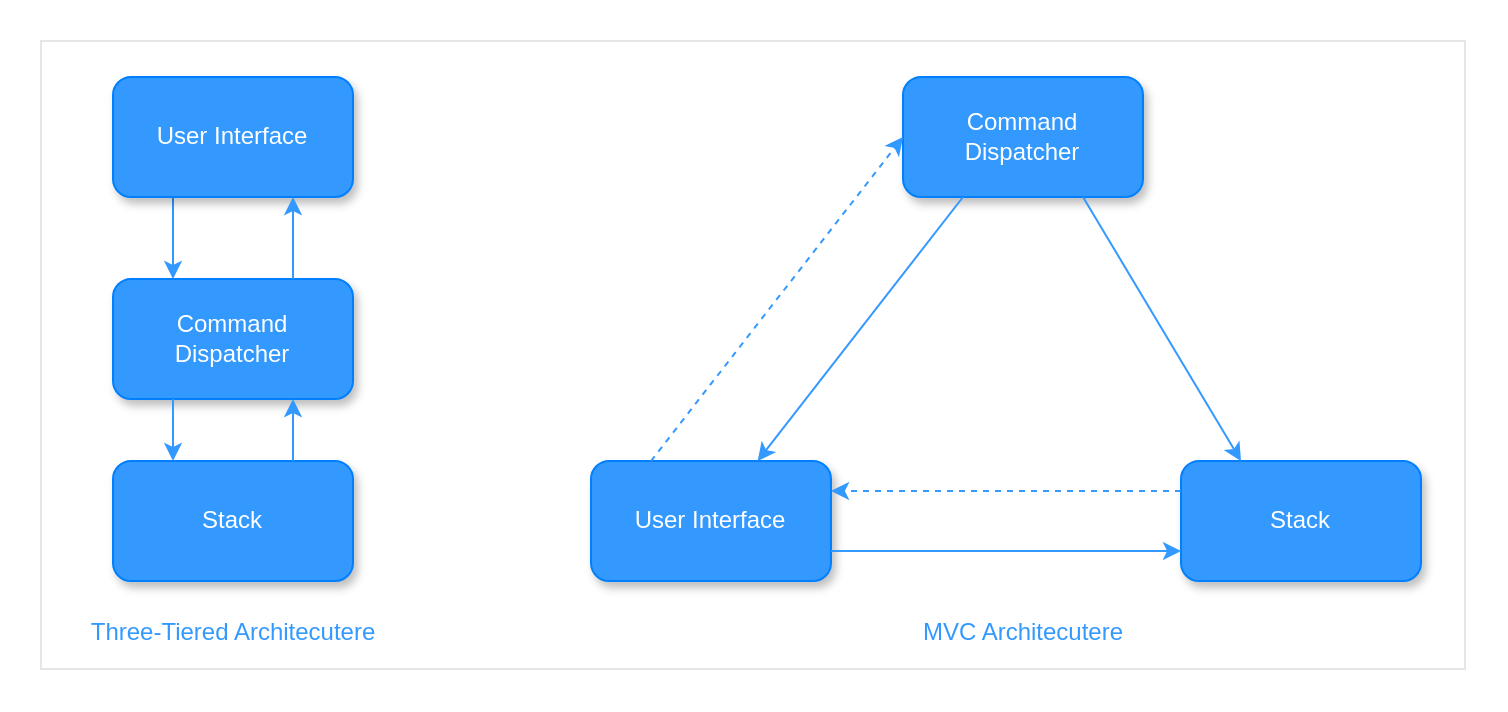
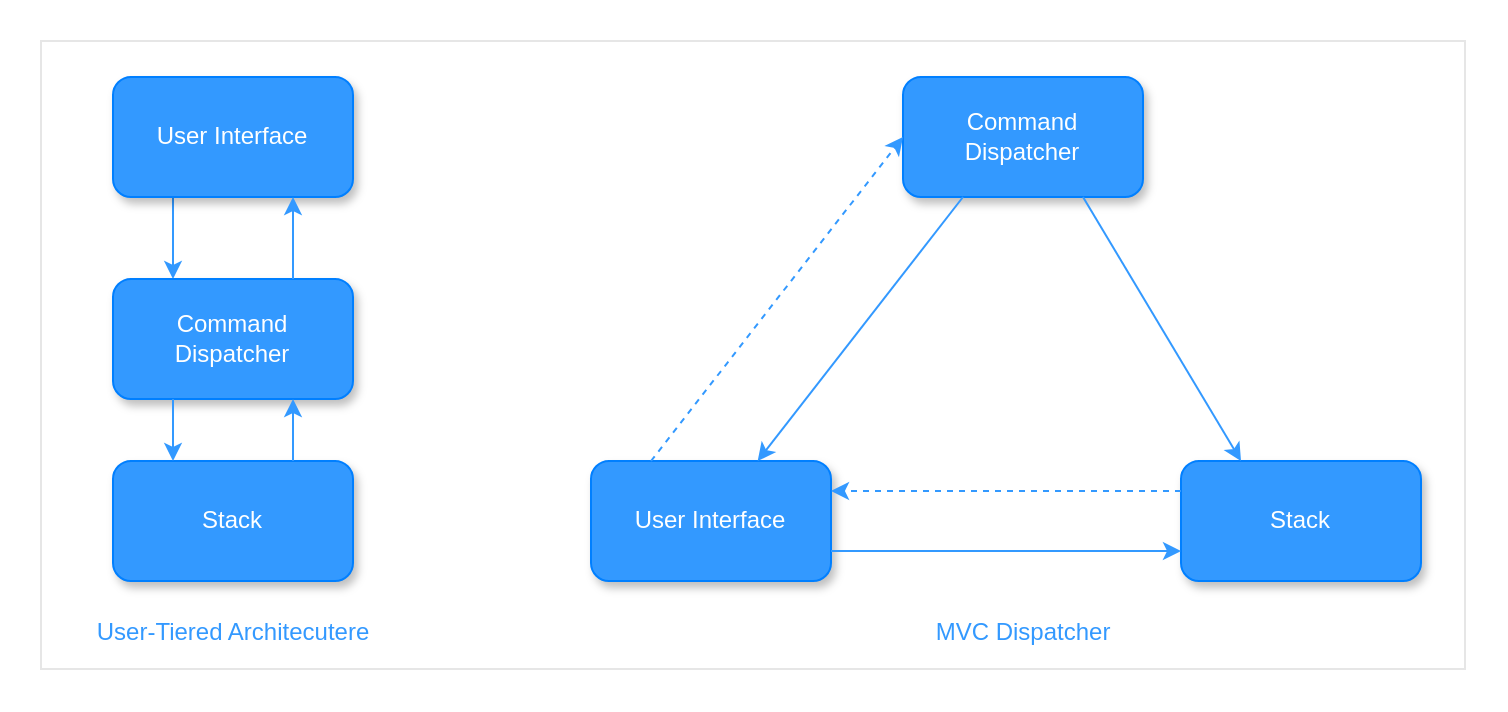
  <mxCell id="0" />
  <mxCell id="1" parent="0" />
  <mxCell id="2" value="" style="rounded=0;whiteSpace=wrap;html=1;fontColor=#007FFF;strokeColor=#E6E6E6;fillColor=none;" parent="1" vertex="1"><mxGeometry x="20" y="20" width="712" height="314" as="geometry" /></mxCell>
  <mxCell id="3" style="edgeStyle=orthogonalEdgeStyle;rounded=0;orthogonalLoop=1;jettySize=auto;html=1;fontColor=#3399FF;exitX=0.25;exitY=1;exitDx=0;exitDy=0;entryX=0.25;entryY=0;entryDx=0;entryDy=0;strokeColor=#3399FF;" parent="1" source="4" target="6" edge="1"><mxGeometry relative="1" as="geometry" /></mxCell>
  <mxCell id="4" value="&lt;font color=&quot;#ffffff&quot;&gt;User Interface&lt;/font&gt;" style="rounded=1;whiteSpace=wrap;html=1;strokeColor=#007FFF;fillColor=#3399FF;shadow=1;" parent="1" vertex="1"><mxGeometry x="56" y="38" width="120" height="60" as="geometry" /></mxCell>
  <mxCell id="5" value="&lt;font color=&quot;#ffffff&quot;&gt;Stack&lt;/font&gt;" style="rounded=1;whiteSpace=wrap;html=1;strokeColor=#007FFF;fillColor=#3399FF;shadow=1;" parent="1" vertex="1"><mxGeometry x="56" y="230" width="120" height="60" as="geometry" /></mxCell>
  <mxCell id="6" value="&lt;font color=&quot;#ffffff&quot;&gt;Command &lt;br&gt;Dispatcher&lt;/font&gt;" style="rounded=1;whiteSpace=wrap;html=1;strokeColor=#007FFF;fillColor=#3399FF;shadow=1;" parent="1" vertex="1"><mxGeometry x="56" y="139" width="120" height="60" as="geometry" /></mxCell>
  <mxCell id="7" style="edgeStyle=orthogonalEdgeStyle;rounded=0;orthogonalLoop=1;jettySize=auto;html=1;fontColor=#3399FF;exitX=0.75;exitY=0;exitDx=0;exitDy=0;entryX=0.75;entryY=1;entryDx=0;entryDy=0;strokeColor=#3399FF;" parent="1" source="5" target="6" edge="1"><mxGeometry relative="1" as="geometry"><mxPoint x="96" y="68" as="sourcePoint" /><mxPoint x="96" y="125" as="targetPoint" /></mxGeometry></mxCell>
  <mxCell id="8" style="edgeStyle=orthogonalEdgeStyle;rounded=0;orthogonalLoop=1;jettySize=auto;html=1;fontColor=#3399FF;exitX=0.25;exitY=1;exitDx=0;exitDy=0;entryX=0.25;entryY=0;entryDx=0;entryDy=0;strokeColor=#3399FF;" parent="1" source="6" target="5" edge="1"><mxGeometry relative="1" as="geometry"><mxPoint x="228" y="143" as="sourcePoint" /><mxPoint x="228" y="200" as="targetPoint" /></mxGeometry></mxCell>
  <mxCell id="9" style="edgeStyle=orthogonalEdgeStyle;rounded=0;orthogonalLoop=1;jettySize=auto;html=1;fontColor=#3399FF;exitX=0.75;exitY=0;exitDx=0;exitDy=0;entryX=0.75;entryY=1;entryDx=0;entryDy=0;strokeColor=#3399FF;" parent="1" source="6" target="4" edge="1"><mxGeometry relative="1" as="geometry"><mxPoint x="116" y="112" as="sourcePoint" /><mxPoint x="116" y="169" as="targetPoint" /></mxGeometry></mxCell>
  <mxCell id="10" value="&lt;font color=&quot;#ffffff&quot;&gt;Command &lt;br&gt;Dispatcher&lt;/font&gt;" style="rounded=1;whiteSpace=wrap;html=1;strokeColor=#007FFF;fillColor=#3399FF;shadow=1;" parent="1" vertex="1"><mxGeometry x="451" y="38" width="120" height="60" as="geometry" /></mxCell>
  <mxCell id="11" value="&lt;font color=&quot;#ffffff&quot;&gt;Stack&lt;/font&gt;" style="rounded=1;whiteSpace=wrap;html=1;strokeColor=#007FFF;fillColor=#3399FF;shadow=1;" parent="1" vertex="1"><mxGeometry x="590" y="230" width="120" height="60" as="geometry" /></mxCell>
  <mxCell id="12" value="&lt;font color=&quot;#ffffff&quot;&gt;User Interface&lt;/font&gt;" style="rounded=1;whiteSpace=wrap;html=1;strokeColor=#007FFF;fillColor=#3399FF;shadow=1;" parent="1" vertex="1"><mxGeometry x="295" y="230" width="120" height="60" as="geometry" /></mxCell>
  <mxCell id="13" value="" style="endArrow=classic;html=1;rounded=0;fontColor=#3399FF;strokeColor=#3399FF;entryX=1;entryY=0.25;entryDx=0;entryDy=0;exitX=0;exitY=0.25;exitDx=0;exitDy=0;dashed=1;" parent="1" source="11" target="12" edge="1"><mxGeometry width="50" height="50" relative="1" as="geometry"><mxPoint x="557" y="284" as="sourcePoint" /><mxPoint x="466" y="335" as="targetPoint" /></mxGeometry></mxCell>
  <mxCell id="14" value="" style="endArrow=classic;html=1;rounded=0;fontColor=#3399FF;strokeColor=#3399FF;entryX=0;entryY=0.75;entryDx=0;entryDy=0;exitX=1;exitY=0.75;exitDx=0;exitDy=0;" parent="1" source="12" target="11" edge="1"><mxGeometry width="50" height="50" relative="1" as="geometry"><mxPoint x="600" y="240" as="sourcePoint" /><mxPoint x="425" y="240" as="targetPoint" /></mxGeometry></mxCell>
  <mxCell id="15" value="" style="endArrow=classic;html=1;rounded=0;fontColor=#3399FF;strokeColor=#3399FF;exitX=0.25;exitY=1;exitDx=0;exitDy=0;" parent="1" source="10" target="12" edge="1"><mxGeometry width="50" height="50" relative="1" as="geometry"><mxPoint x="597.5" y="189" as="sourcePoint" /><mxPoint x="422.5" y="189" as="targetPoint" /></mxGeometry></mxCell>
  <mxCell id="16" value="" style="endArrow=classic;html=1;rounded=0;fontColor=#3399FF;strokeColor=#3399FF;exitX=0.75;exitY=1;exitDx=0;exitDy=0;entryX=0.25;entryY=0;entryDx=0;entryDy=0;" parent="1" source="10" target="11" edge="1"><mxGeometry width="50" height="50" relative="1" as="geometry"><mxPoint x="490" y="158" as="sourcePoint" /><mxPoint x="398.482" y="240" as="targetPoint" /></mxGeometry></mxCell>
  <mxCell id="17" value="" style="endArrow=classic;html=1;rounded=0;fontColor=#3399FF;strokeColor=#3399FF;exitX=0.25;exitY=0;exitDx=0;exitDy=0;entryX=0;entryY=0.5;entryDx=0;entryDy=0;dashed=1;" parent="1" source="12" target="10" edge="1"><mxGeometry width="50" height="50" relative="1" as="geometry"><mxPoint x="402.52" y="97" as="sourcePoint" /><mxPoint x="311.002" y="179" as="targetPoint" /></mxGeometry></mxCell>
- <mxCell id="18" value="Three-Tiered Architecutere" style="text;html=1;align=center;verticalAlign=middle;resizable=0;points=[];autosize=1;strokeColor=none;fillColor=none;fontColor=#3399FF;" parent="1" vertex="1"><mxGeometry x="40" y="307" width="152" height="18" as="geometry" /></mxCell>
- <mxCell id="19" value="MVC Architecutere" style="text;html=1;align=center;verticalAlign=middle;resizable=0;points=[];autosize=1;strokeColor=none;fillColor=none;fontColor=#3399FF;" parent="1" vertex="1"><mxGeometry x="456" y="307" width="110" height="18" as="geometry" /></mxCell>
+ <mxCell id="18" value="User-Tiered Architecutere" style="text;html=1;align=center;verticalAlign=middle;resizable=0;points=[];autosize=1;strokeColor=none;fillColor=none;fontColor=#3399FF;" parent="1" vertex="1"><mxGeometry x="40" y="307" width="152" height="18" as="geometry" /></mxCell>
+ <mxCell id="19" value="MVC Dispatcher" style="text;html=1;align=center;verticalAlign=middle;resizable=0;points=[];autosize=1;strokeColor=none;fillColor=none;fontColor=#3399FF;" parent="1" vertex="1"><mxGeometry x="456" y="307" width="110" height="18" as="geometry" /></mxCell>
